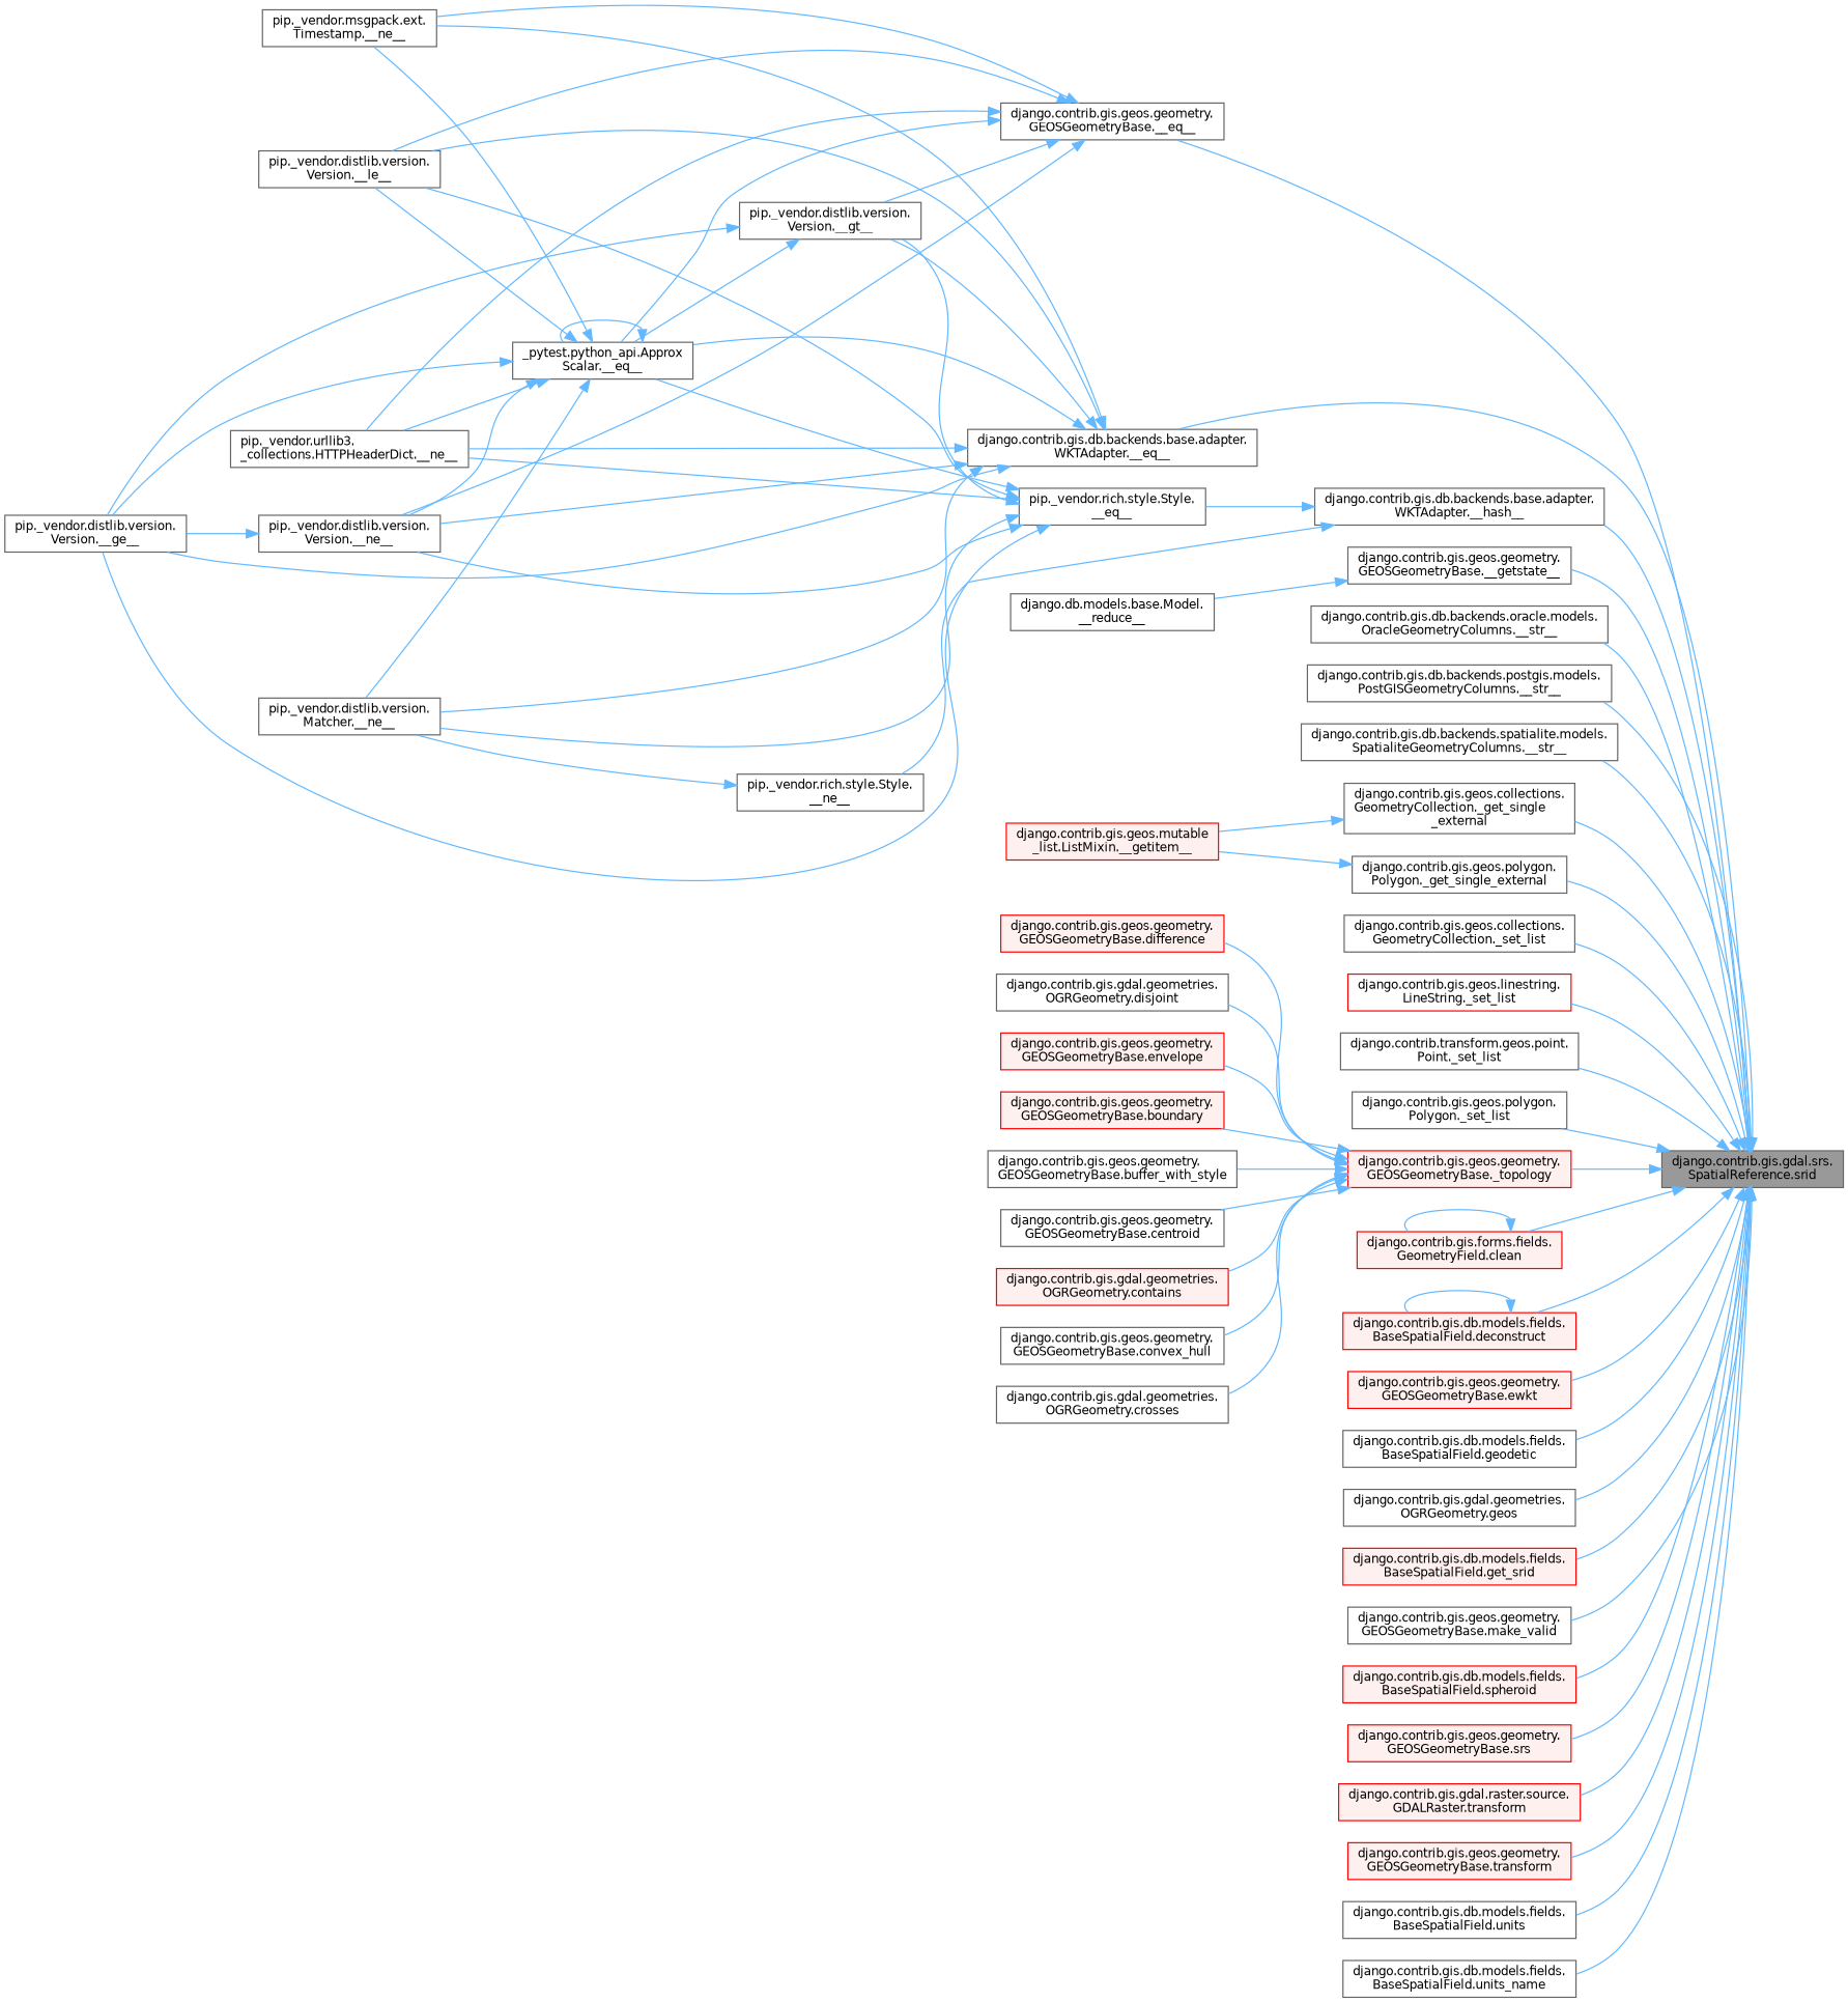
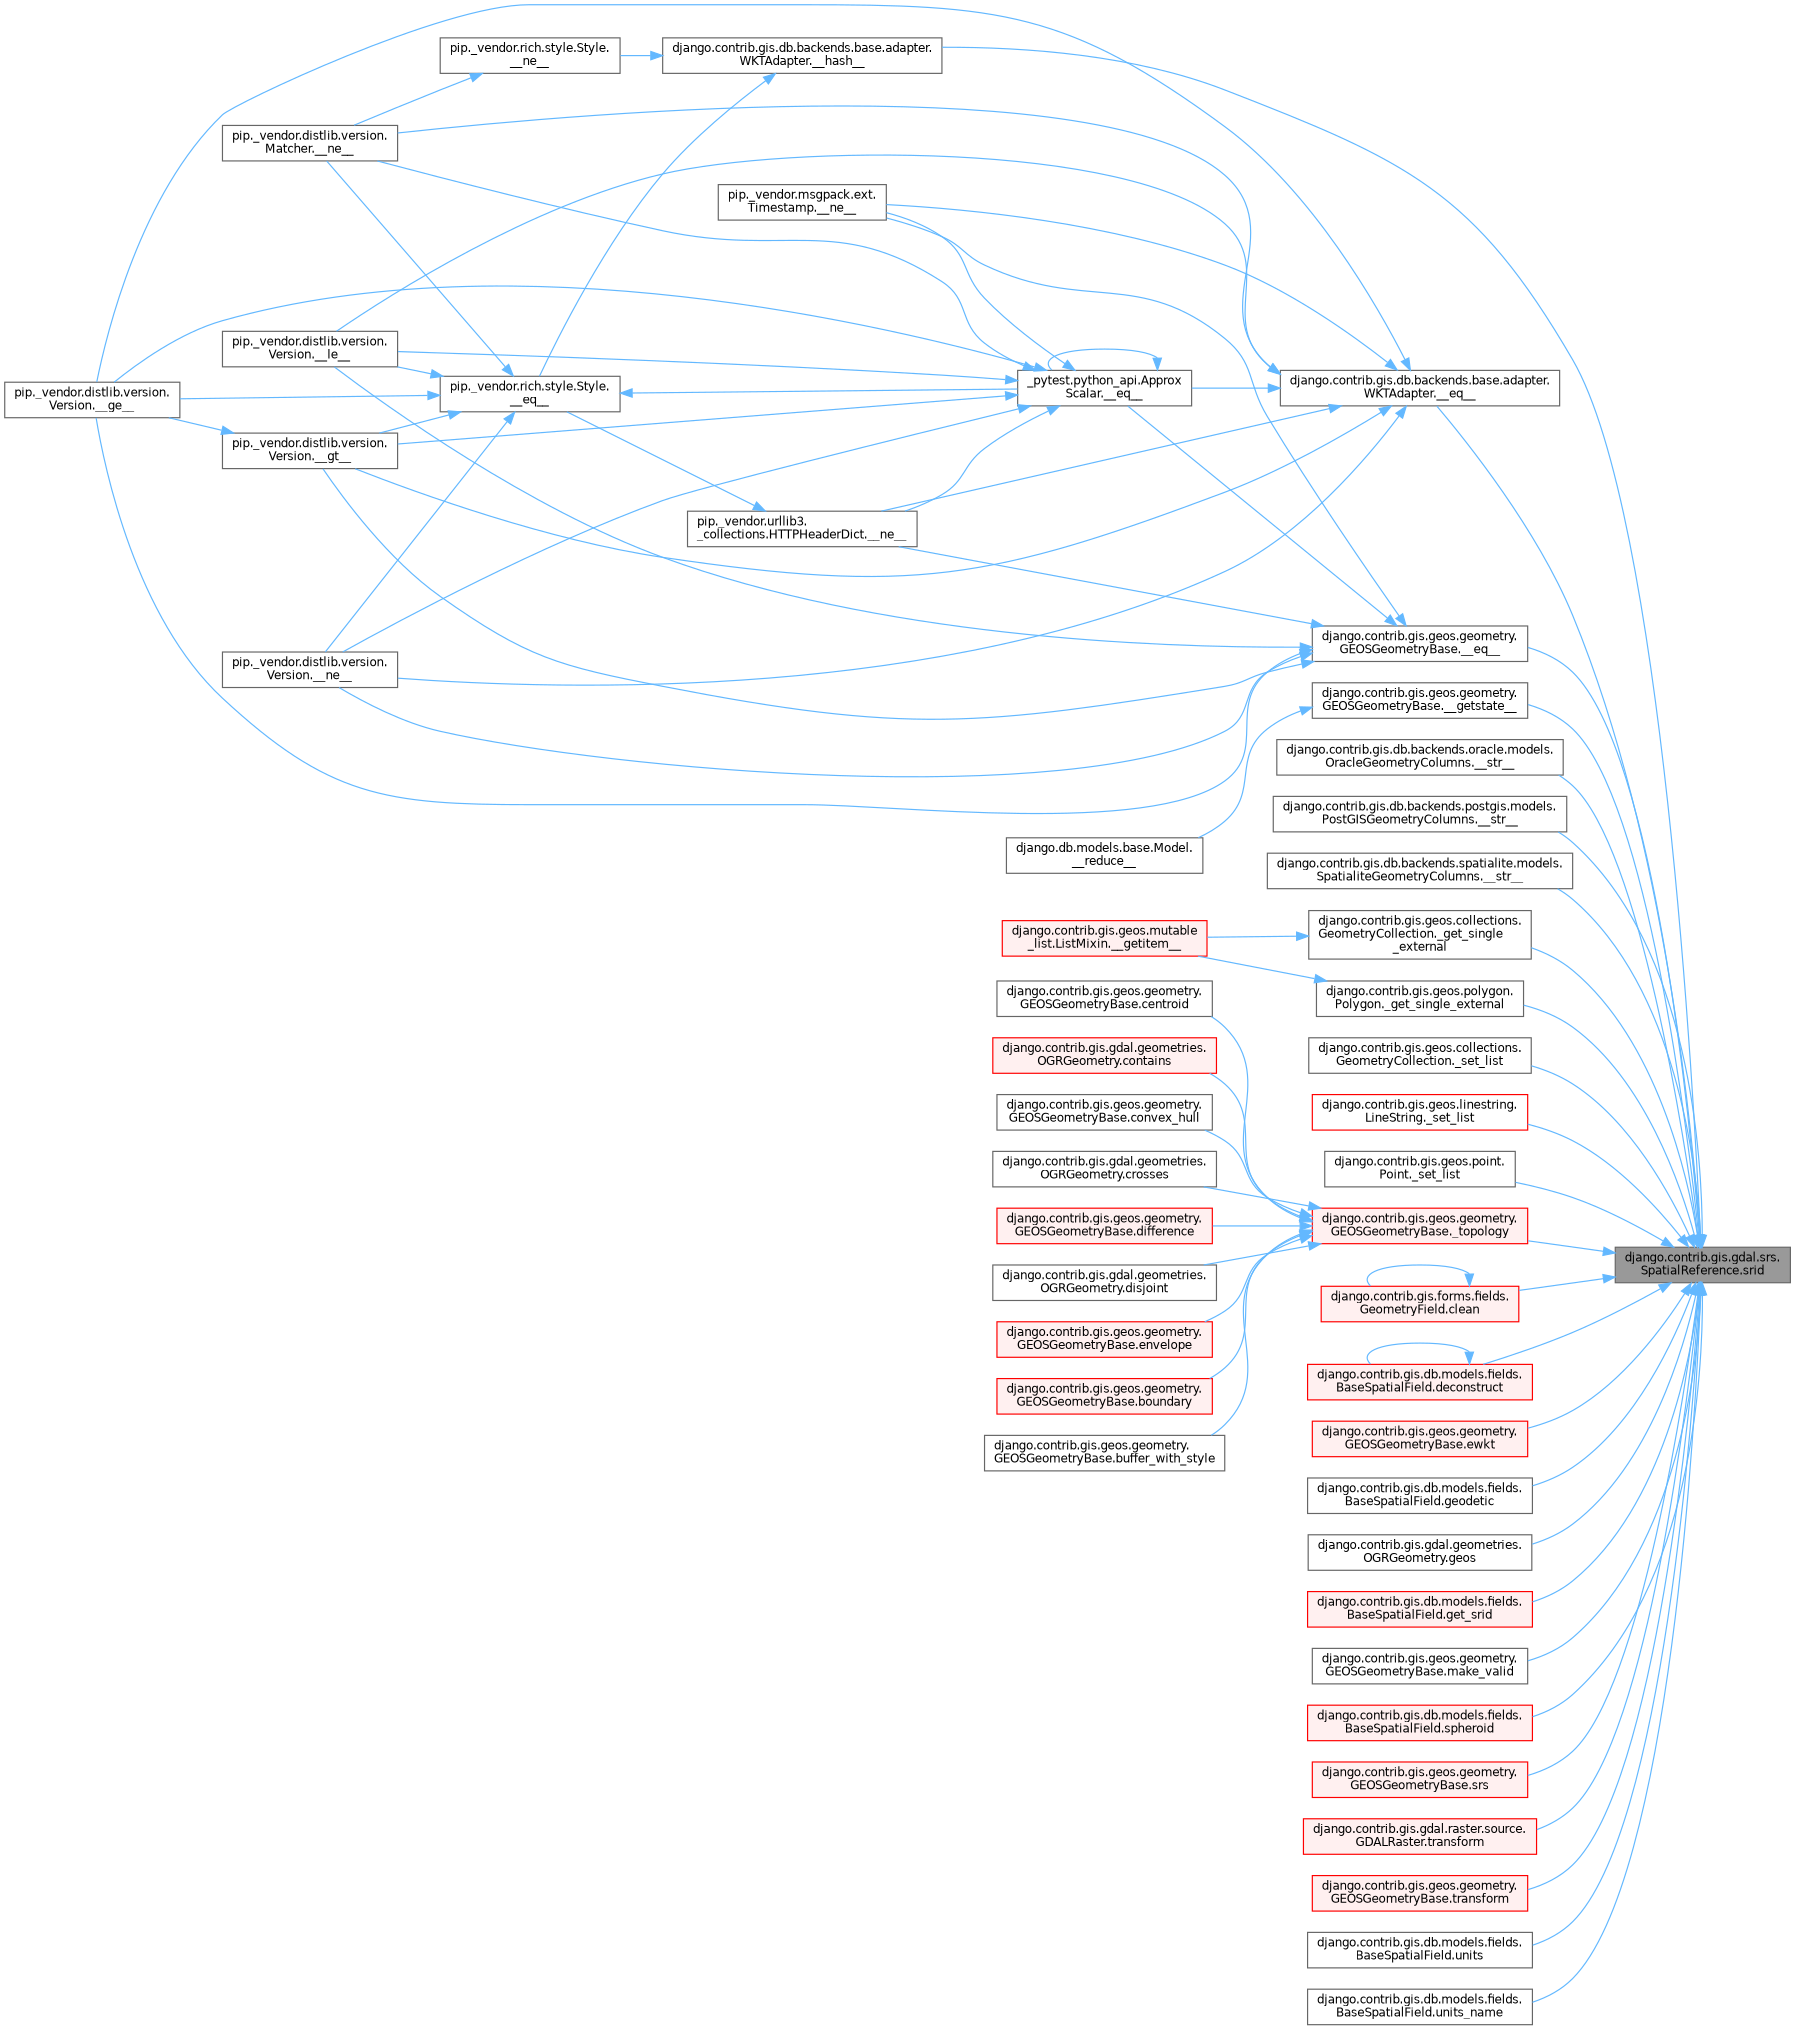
  digraph {
    rankdir=RL
    node [color=grey40 fillcolor=white fontname=Helvetica fontsize=10 shape=box style=filled]
    edge [color=steelblue1 dir=back fontname=Helvetica fontsize=10 labelfontname=Helvetica labelfontsize=10 style=solid]
    n1 [color=gray40 fillcolor=grey60 fontcolor=black height=0.2 label="django.contrib.gis.gdal.srs.\lSpatialReference.srid" width=0.4]
    n2 [height=0.2 label="django.contrib.gis.db.backends.base.adapter.\lWKTAdapter.__eq__" width=0.4]
    n3 [height=0.2 label="django.contrib.gis.geos.geometry.\lGEOSGeometryBase.__eq__" width=0.4]
    n4 [height=0.2 label="django.contrib.gis.geos.geometry.\lGEOSGeometryBase.__getstate__" width=0.4]
    n5 [height=0.2 label="django.contrib.gis.db.backends.base.adapter.\lWKTAdapter.__hash__" width=0.4]
    n6 [height=0.2 label="django.contrib.gis.db.backends.oracle.models.\lOracleGeometryColumns.__str__" width=0.4]
    n7 [height=0.2 label="django.contrib.gis.db.backends.postgis.models.\lPostGISGeometryColumns.__str__" width=0.4]
    n8 [height=0.2 label="django.contrib.gis.db.backends.spatialite.models.\lSpatialiteGeometryColumns.__str__" width=0.4]
    n9 [height=0.2 label="django.contrib.gis.geos.collections.\lGeometryCollection._get_single\l_external" width=0.4]
    n10 [height=0.2 label="django.contrib.gis.geos.polygon.\lPolygon._get_single_external" width=0.4]
    n11 [height=0.2 label="django.contrib.gis.geos.collections.\lGeometryCollection._set_list" width=0.4]
    n12 [color=red height=0.2 label="django.contrib.gis.geos.linestring.\lLineString._set_list" width=0.4]
-   n13 [height=0.2 label="django.contrib.transform.geos.point.\lPoint._set_list" width=0.4]
-   n14 [height=0.2 label="django.contrib.gis.geos.polygon.\lPolygon._set_list" width=0.4]
+   n13 [height=0.2 label="django.contrib.gis.geos.point.\lPoint._set_list" width=0.4]
    n15 [color=red fillcolor="#FFF0F0" height=0.2 label="django.contrib.gis.geos.geometry.\lGEOSGeometryBase._topology" width=0.4]
    n16 [color=red fillcolor="#FFF0F0" height=0.2 label="django.contrib.gis.forms.fields.\lGeometryField.clean" width=0.4]
    n17 [color=red fillcolor="#FFF0F0" height=0.2 label="django.contrib.gis.db.models.fields.\lBaseSpatialField.deconstruct" width=0.4]
    n18 [color=red fillcolor="#FFF0F0" height=0.2 label="django.contrib.gis.geos.geometry.\lGEOSGeometryBase.ewkt" width=0.4]
    n19 [height=0.2 label="django.contrib.gis.db.models.fields.\lBaseSpatialField.geodetic" width=0.4]
    n20 [height=0.2 label="django.contrib.gis.gdal.geometries.\lOGRGeometry.geos" width=0.4]
    n21 [color=red fillcolor="#FFF0F0" height=0.2 label="django.contrib.gis.db.models.fields.\lBaseSpatialField.get_srid" width=0.4]
    n22 [height=0.2 label="django.contrib.gis.geos.geometry.\lGEOSGeometryBase.make_valid" width=0.4]
    n23 [color=red fillcolor="#FFF0F0" height=0.2 label="django.contrib.gis.db.models.fields.\lBaseSpatialField.spheroid" width=0.4]
    n24 [color=red fillcolor="#FFF0F0" height=0.2 label="django.contrib.gis.geos.geometry.\lGEOSGeometryBase.srs" width=0.4]
    n25 [color=red fillcolor="#FFF0F0" height=0.2 label="django.contrib.gis.gdal.raster.source.\lGDALRaster.transform" width=0.4]
    n26 [color=red fillcolor="#FFF0F0" height=0.2 label="django.contrib.gis.geos.geometry.\lGEOSGeometryBase.transform" width=0.4]
    n27 [height=0.2 label="django.contrib.gis.db.models.fields.\lBaseSpatialField.units" width=0.4]
    n28 [height=0.2 label="django.contrib.gis.db.models.fields.\lBaseSpatialField.units_name" width=0.4]
    n29 [height=0.2 label="_pytest.python_api.Approx\lScalar.__eq__" width=0.4]
    n30 [height=0.2 label="pip._vendor.distlib.version.\lVersion.__ge__" width=0.4]
    n31 [height=0.2 label="pip._vendor.distlib.version.\lVersion.__gt__" width=0.4]
    n32 [height=0.2 label="pip._vendor.distlib.version.\lVersion.__le__" width=0.4]
    n33 [height=0.2 label="pip._vendor.distlib.version.\lMatcher.__ne__" width=0.4]
    n34 [height=0.2 label="pip._vendor.distlib.version.\lVersion.__ne__" width=0.4]
    n35 [height=0.2 label="pip._vendor.msgpack.ext.\lTimestamp.__ne__" width=0.4]
    n36 [height=0.2 label="pip._vendor.urllib3.\l_collections.HTTPHeaderDict.__ne__" width=0.4]
    n37 [height=0.2 label="django.db.models.base.Model.\l__reduce__" width=0.4]
    n38 [height=0.2 label="pip._vendor.rich.style.Style.\l__eq__" width=0.4]
    n39 [height=0.2 label="pip._vendor.rich.style.Style.\l__ne__" width=0.4]
    n40 [color=red fillcolor="#FFF0F0" height=0.2 label="django.contrib.gis.geos.mutable\l_list.ListMixin.__getitem__" width=0.4]
    n41 [color=red fillcolor="#FFF0F0" height=0.2 label="django.contrib.gis.geos.geometry.\lGEOSGeometryBase.boundary" width=0.4]
    n42 [height=0.2 label="django.contrib.gis.geos.geometry.\lGEOSGeometryBase.buffer_with_style" width=0.4]
    n43 [height=0.2 label="django.contrib.gis.geos.geometry.\lGEOSGeometryBase.centroid" width=0.4]
    n44 [color=red fillcolor="#FFF0F0" height=0.2 label="django.contrib.gis.gdal.geometries.\lOGRGeometry.contains" width=0.4]
    n45 [height=0.2 label="django.contrib.gis.geos.geometry.\lGEOSGeometryBase.convex_hull" width=0.4]
    n46 [height=0.2 label="django.contrib.gis.gdal.geometries.\lOGRGeometry.crosses" width=0.4]
    n47 [color=red fillcolor="#FFF0F0" height=0.2 label="django.contrib.gis.geos.geometry.\lGEOSGeometryBase.difference" width=0.4]
    n48 [height=0.2 label="django.contrib.gis.gdal.geometries.\lOGRGeometry.disjoint" width=0.4]
    n49 [color=red fillcolor="#FFF0F0" height=0.2 label="django.contrib.gis.geos.geometry.\lGEOSGeometryBase.envelope" width=0.4]
    n1 -> n2
    n1 -> n3
    n1 -> n4
    n1 -> n5
    n1 -> n6
    n1 -> n7
    n1 -> n8
    n1 -> n9
    n1 -> n10
    n1 -> n11
    n1 -> n12
    n1 -> n13
-   n1 -> n14
    n1 -> n15
    n1 -> n16
    n1 -> n17
    n1 -> n18
    n1 -> n19
    n1 -> n20
    n1 -> n21
    n1 -> n22
    n1 -> n23
    n1 -> n24
    n1 -> n25
    n1 -> n26
    n1 -> n27
    n1 -> n28
    n2 -> n29
    n2 -> n30
    n2 -> n31
    n2 -> n32
    n2 -> n33
    n2 -> n34
    n2 -> n35
    n2 -> n36
    n3 -> n29
-   n34 -> n30
+   n3 -> n30
    n3 -> n31
    n3 -> n32
    n3 -> n34
    n3 -> n35
    n3 -> n36
    n4 -> n37
    n5 -> n38
    n5 -> n39
    n9 -> n40
    n10 -> n40
    n15 -> n41
    n15 -> n42
    n15 -> n43
    n15 -> n44
    n15 -> n45
    n15 -> n46
    n15 -> n47
    n15 -> n48
    n15 -> n49
    n16 -> n16
    n17 -> n17
    n29 -> n29
    n29 -> n30
-   n31 -> n29
+   n29 -> n31
    n29 -> n32
    n29 -> n33
    n29 -> n34
    n29 -> n35
    n29 -> n36
    n31 -> n30
    n38 -> n29
    n38 -> n30
    n38 -> n31
    n38 -> n32
    n38 -> n33
    n38 -> n34
-   n38 -> n36
+   n36 -> n38
    n39 -> n33
  }
